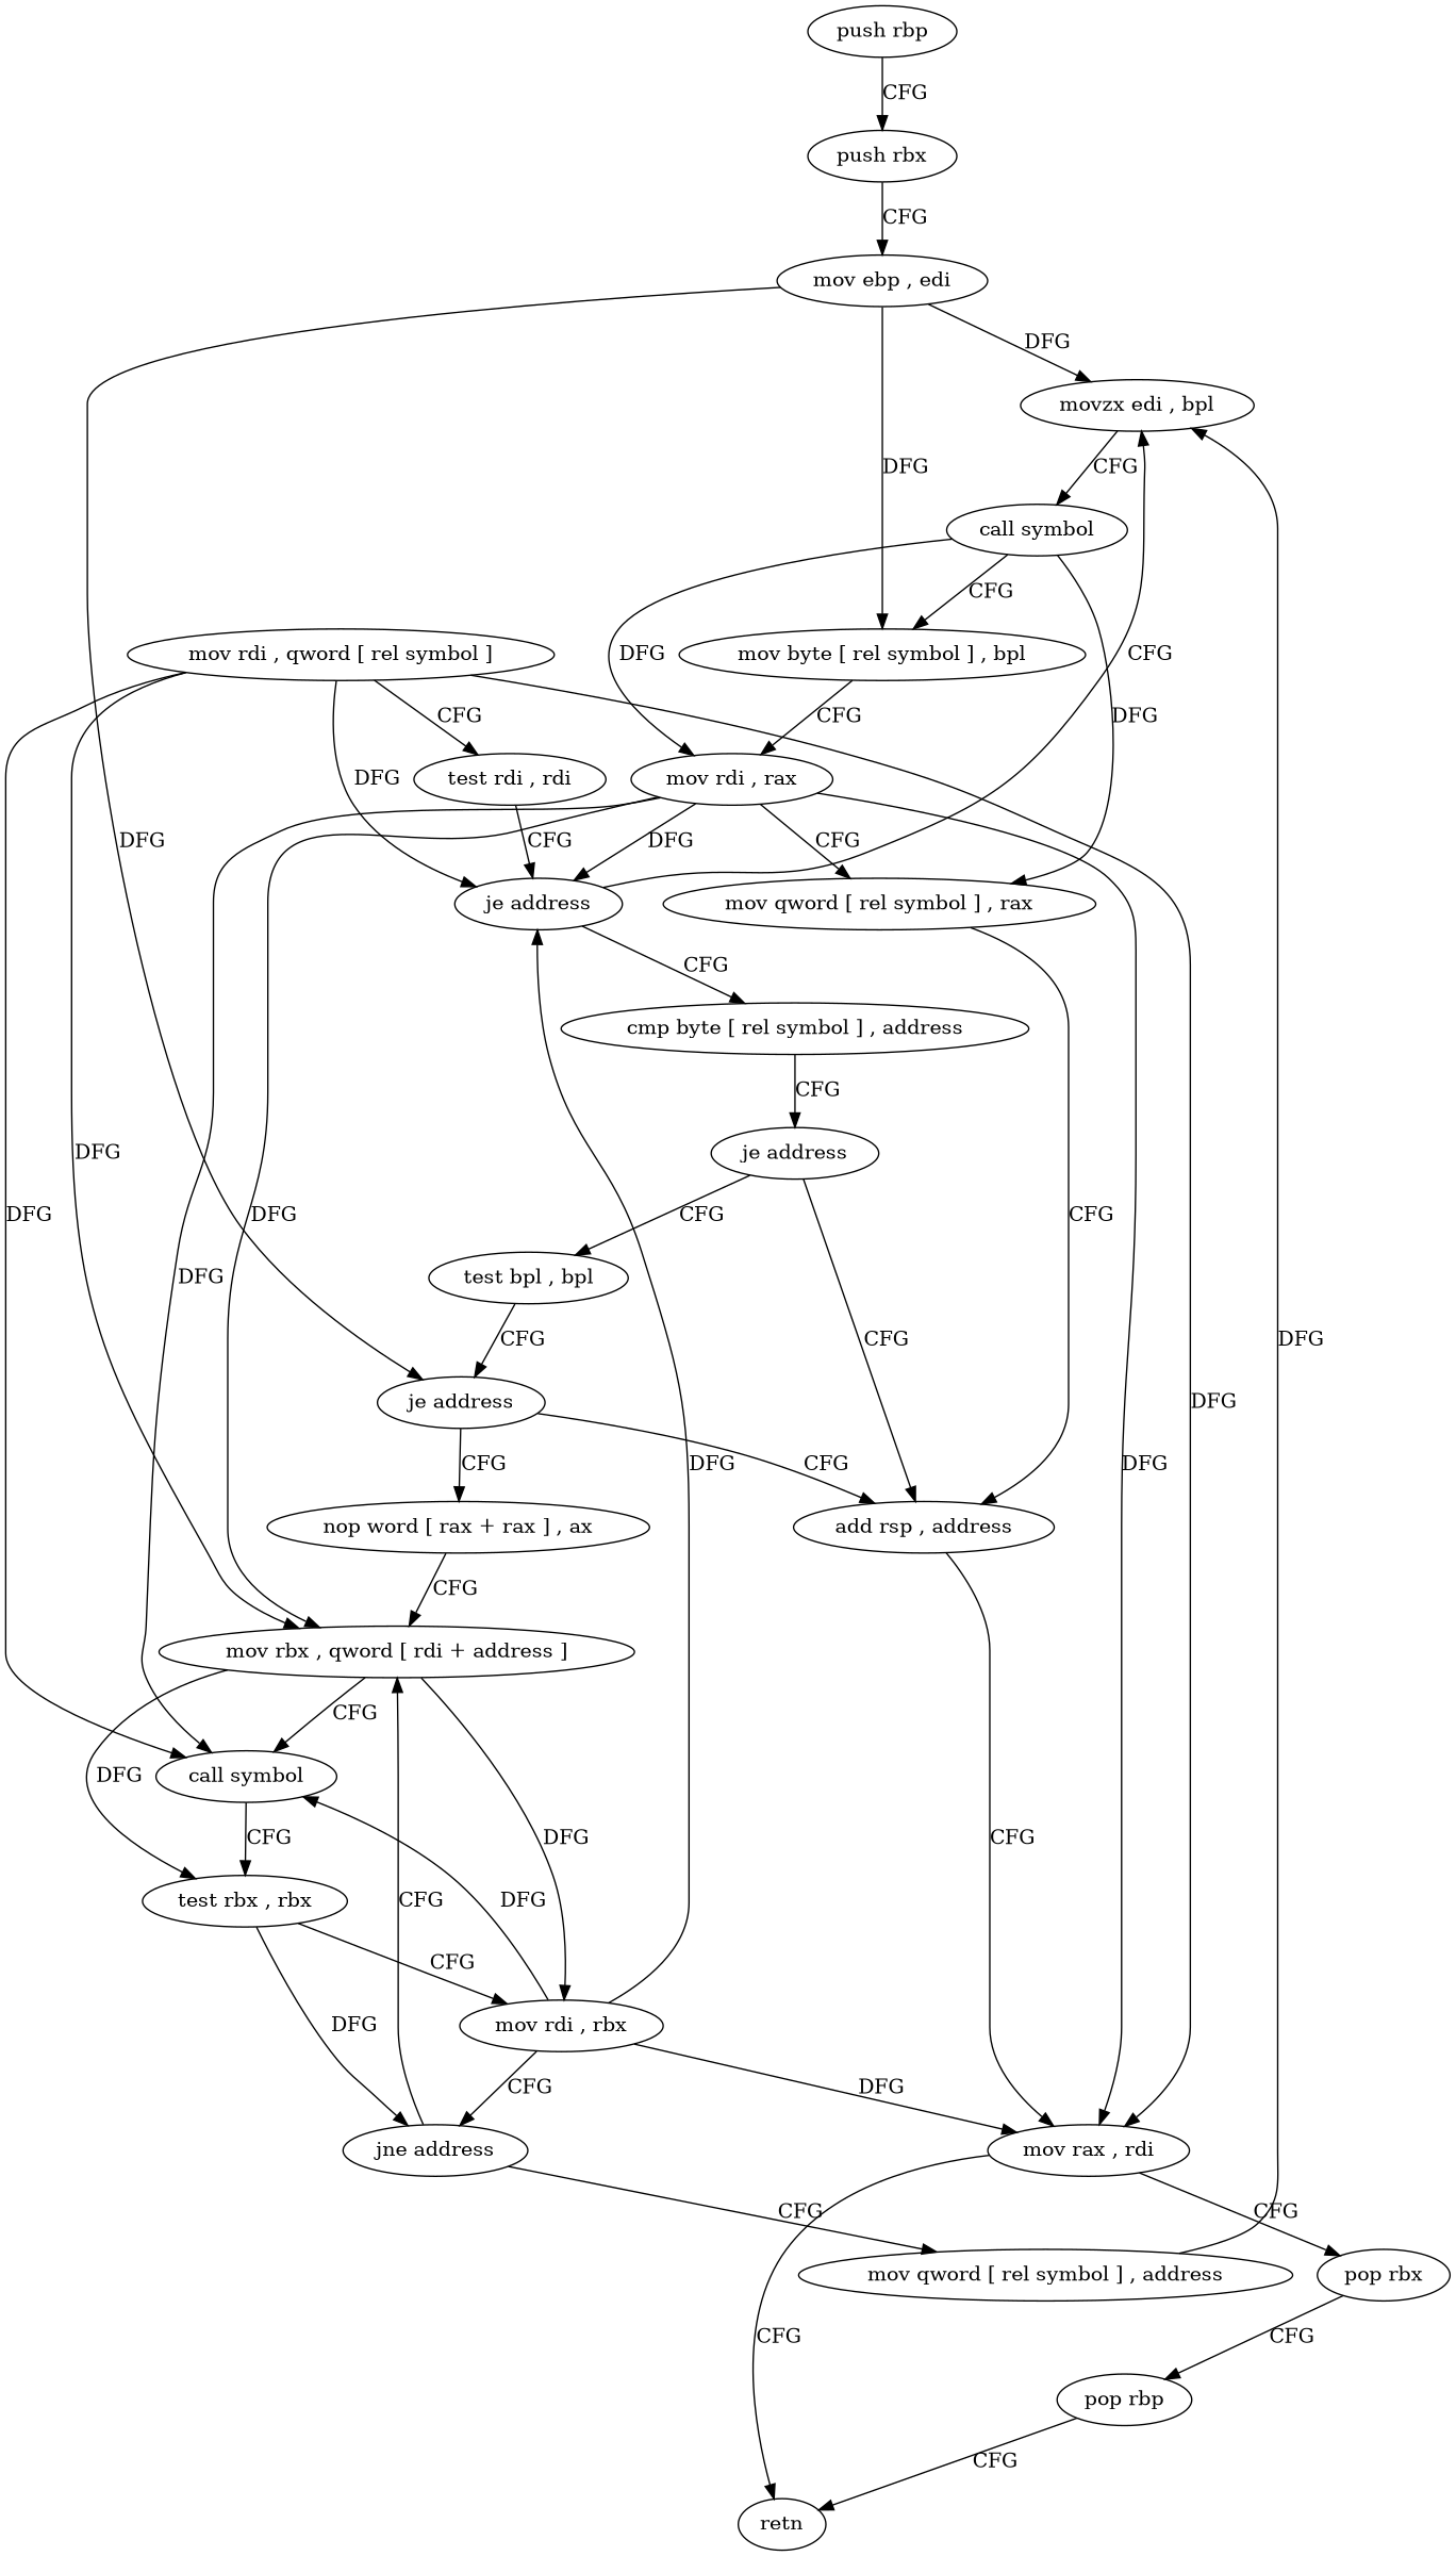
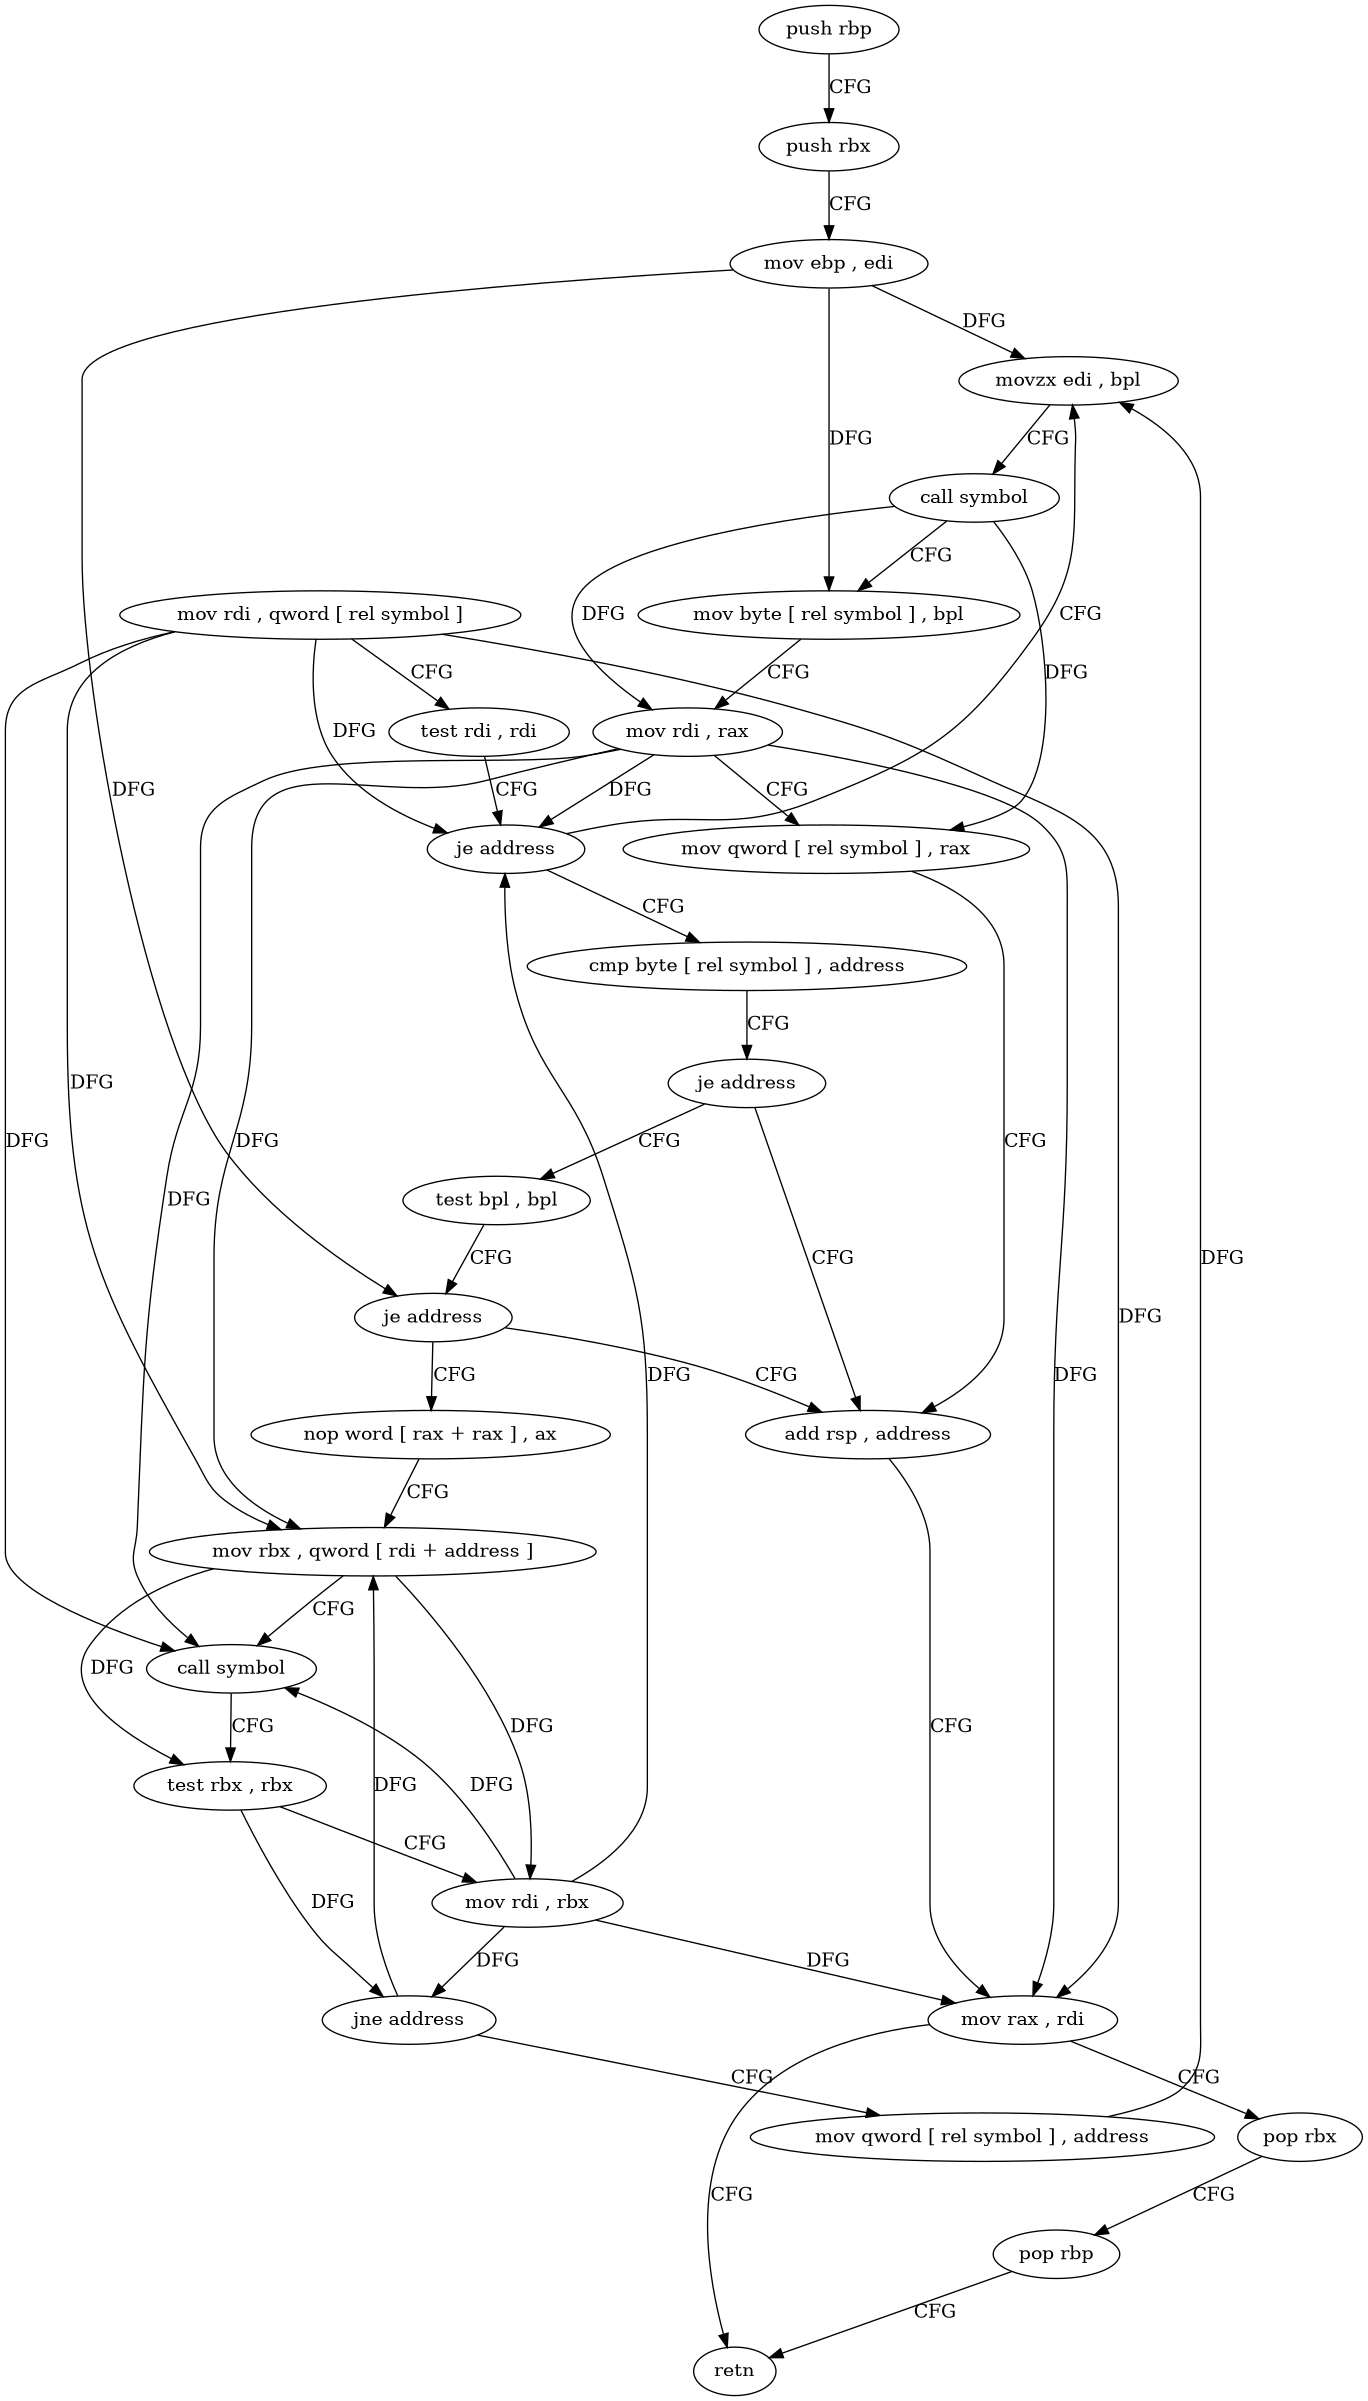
  digraph {
    n1 [label="push rbp"]
    n2 [label="push rbx"]
    n3 [label="mov ebp , edi"]
    n4 [label="movzx edi , bpl"]
    n5 [label="mov byte [ rel symbol ] , bpl"]
    n6 [label="je address"]
    n7 [label="call symbol"]
    n8 [label="mov rdi , rax"]
    n9 [label="add rsp , address"]
    n10 [label="nop word [ rax + rax ] , ax"]
    n11 [label="mov rdi , qword [ rel symbol ]"]
    n12 [label="test rdi , rdi"]
    n13 [label="je address"]
    n14 [label="mov rax , rdi"]
    n15 [label="mov rbx , qword [ rdi + address ]"]
    n16 [label="call symbol"]
    n17 [label="cmp byte [ rel symbol ] , address"]
    n18 [label="pop rbx"]
    n19 [label=retn]
    n20 [label="test rbx , rbx"]
    n21 [label="mov rdi , rbx"]
    n22 [label="je address"]
    n23 [label="mov qword [ rel symbol ] , rax"]
    n24 [label="test bpl , bpl"]
    n25 [label="pop rbp"]
    n26 [label="jne address"]
    n27 [label="mov qword [ rel symbol ] , address"]
    n1 -> n2 [label=CFG]
    n2 -> n3 [label=CFG]
    n3 -> n4 [label=DFG]
    n3 -> n5 [label=DFG]
    n3 -> n6 [label=DFG]
    n4 -> n7 [label=CFG]
    n5 -> n8 [label=CFG]
    n6 -> n9 [label=CFG]
    n6 -> n10 [label=CFG]
    n7 -> n5 [label=CFG]
    n7 -> n8 [label=DFG]
    n7 -> n23 [label=DFG]
    n8 -> n13 [label=DFG]
    n8 -> n14 [label=DFG]
    n8 -> n15 [label=DFG]
    n8 -> n16 [label=DFG]
    n8 -> n23 [label=CFG]
    n9 -> n14 [label=CFG]
    n10 -> n15 [label=CFG]
    n11 -> n12 [label=CFG]
    n11 -> n13 [label=DFG]
    n11 -> n14 [label=DFG]
    n11 -> n15 [label=DFG]
    n11 -> n16 [label=DFG]
    n12 -> n13 [label=CFG]
    n13 -> n4 [label=CFG]
    n13 -> n17 [label=CFG]
    n14 -> n18 [label=CFG]
    n14 -> n19 [label=CFG]
    n15 -> n16 [label=CFG]
    n15 -> n20 [label=DFG]
    n15 -> n21 [label=DFG]
    n16 -> n20 [label=CFG]
    n17 -> n22 [label=CFG]
    n18 -> n25 [label=CFG]
    n20 -> n21 [label=CFG]
    n20 -> n26 [label=DFG]
    n21 -> n13 [label=DFG]
    n21 -> n14 [label=DFG]
    n21 -> n16 [label=DFG]
-   n21 -> n26 [label=CFG]
+   n21 -> n26 [label=DFG]
    n22 -> n9 [label=CFG]
    n22 -> n24 [label=CFG]
    n23 -> n9 [label=CFG]
    n24 -> n6 [label=CFG]
    n25 -> n19 [label=CFG]
-   n26 -> n15 [label=CFG]
+   n26 -> n15 [label=DFG]
    n26 -> n27 [label=CFG]
    n27 -> n4 [label=DFG]
  }
